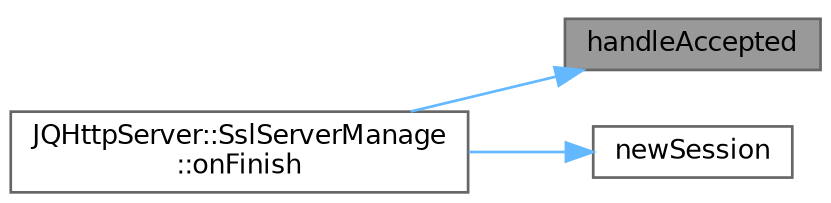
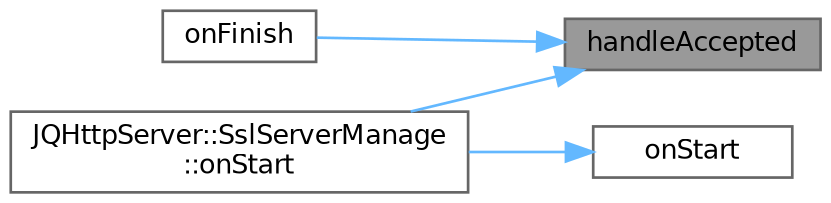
  digraph {
    rankdir=RL
    node [color=grey40 fillcolor=white fontname=Helvetica fontsize=10 shape=box style=filled]
    edge [color=steelblue1 dir=back fontname=Helvetica fontsize=10 labelfontname=Helvetica labelfontsize=10 style=solid]
    n1 [color=gray40 fillcolor=grey60 fontcolor=black height=0.2 label=handleAccepted width=0.4]
-   n3 [height=0.2 label="JQHttpServer::SslServerManage\l::onFinish" width=0.4]
-   n4 [height=0.2 label=newSession width=0.4]
+   n2 [height=0.2 label=onFinish width=0.4]
+   n3 [height=0.2 label="JQHttpServer::SslServerManage\l::onStart" width=0.4]
+   n4 [height=0.2 label=onStart width=0.4]
+   n1 -> n2
    n1 -> n3
    n4 -> n3
  }
